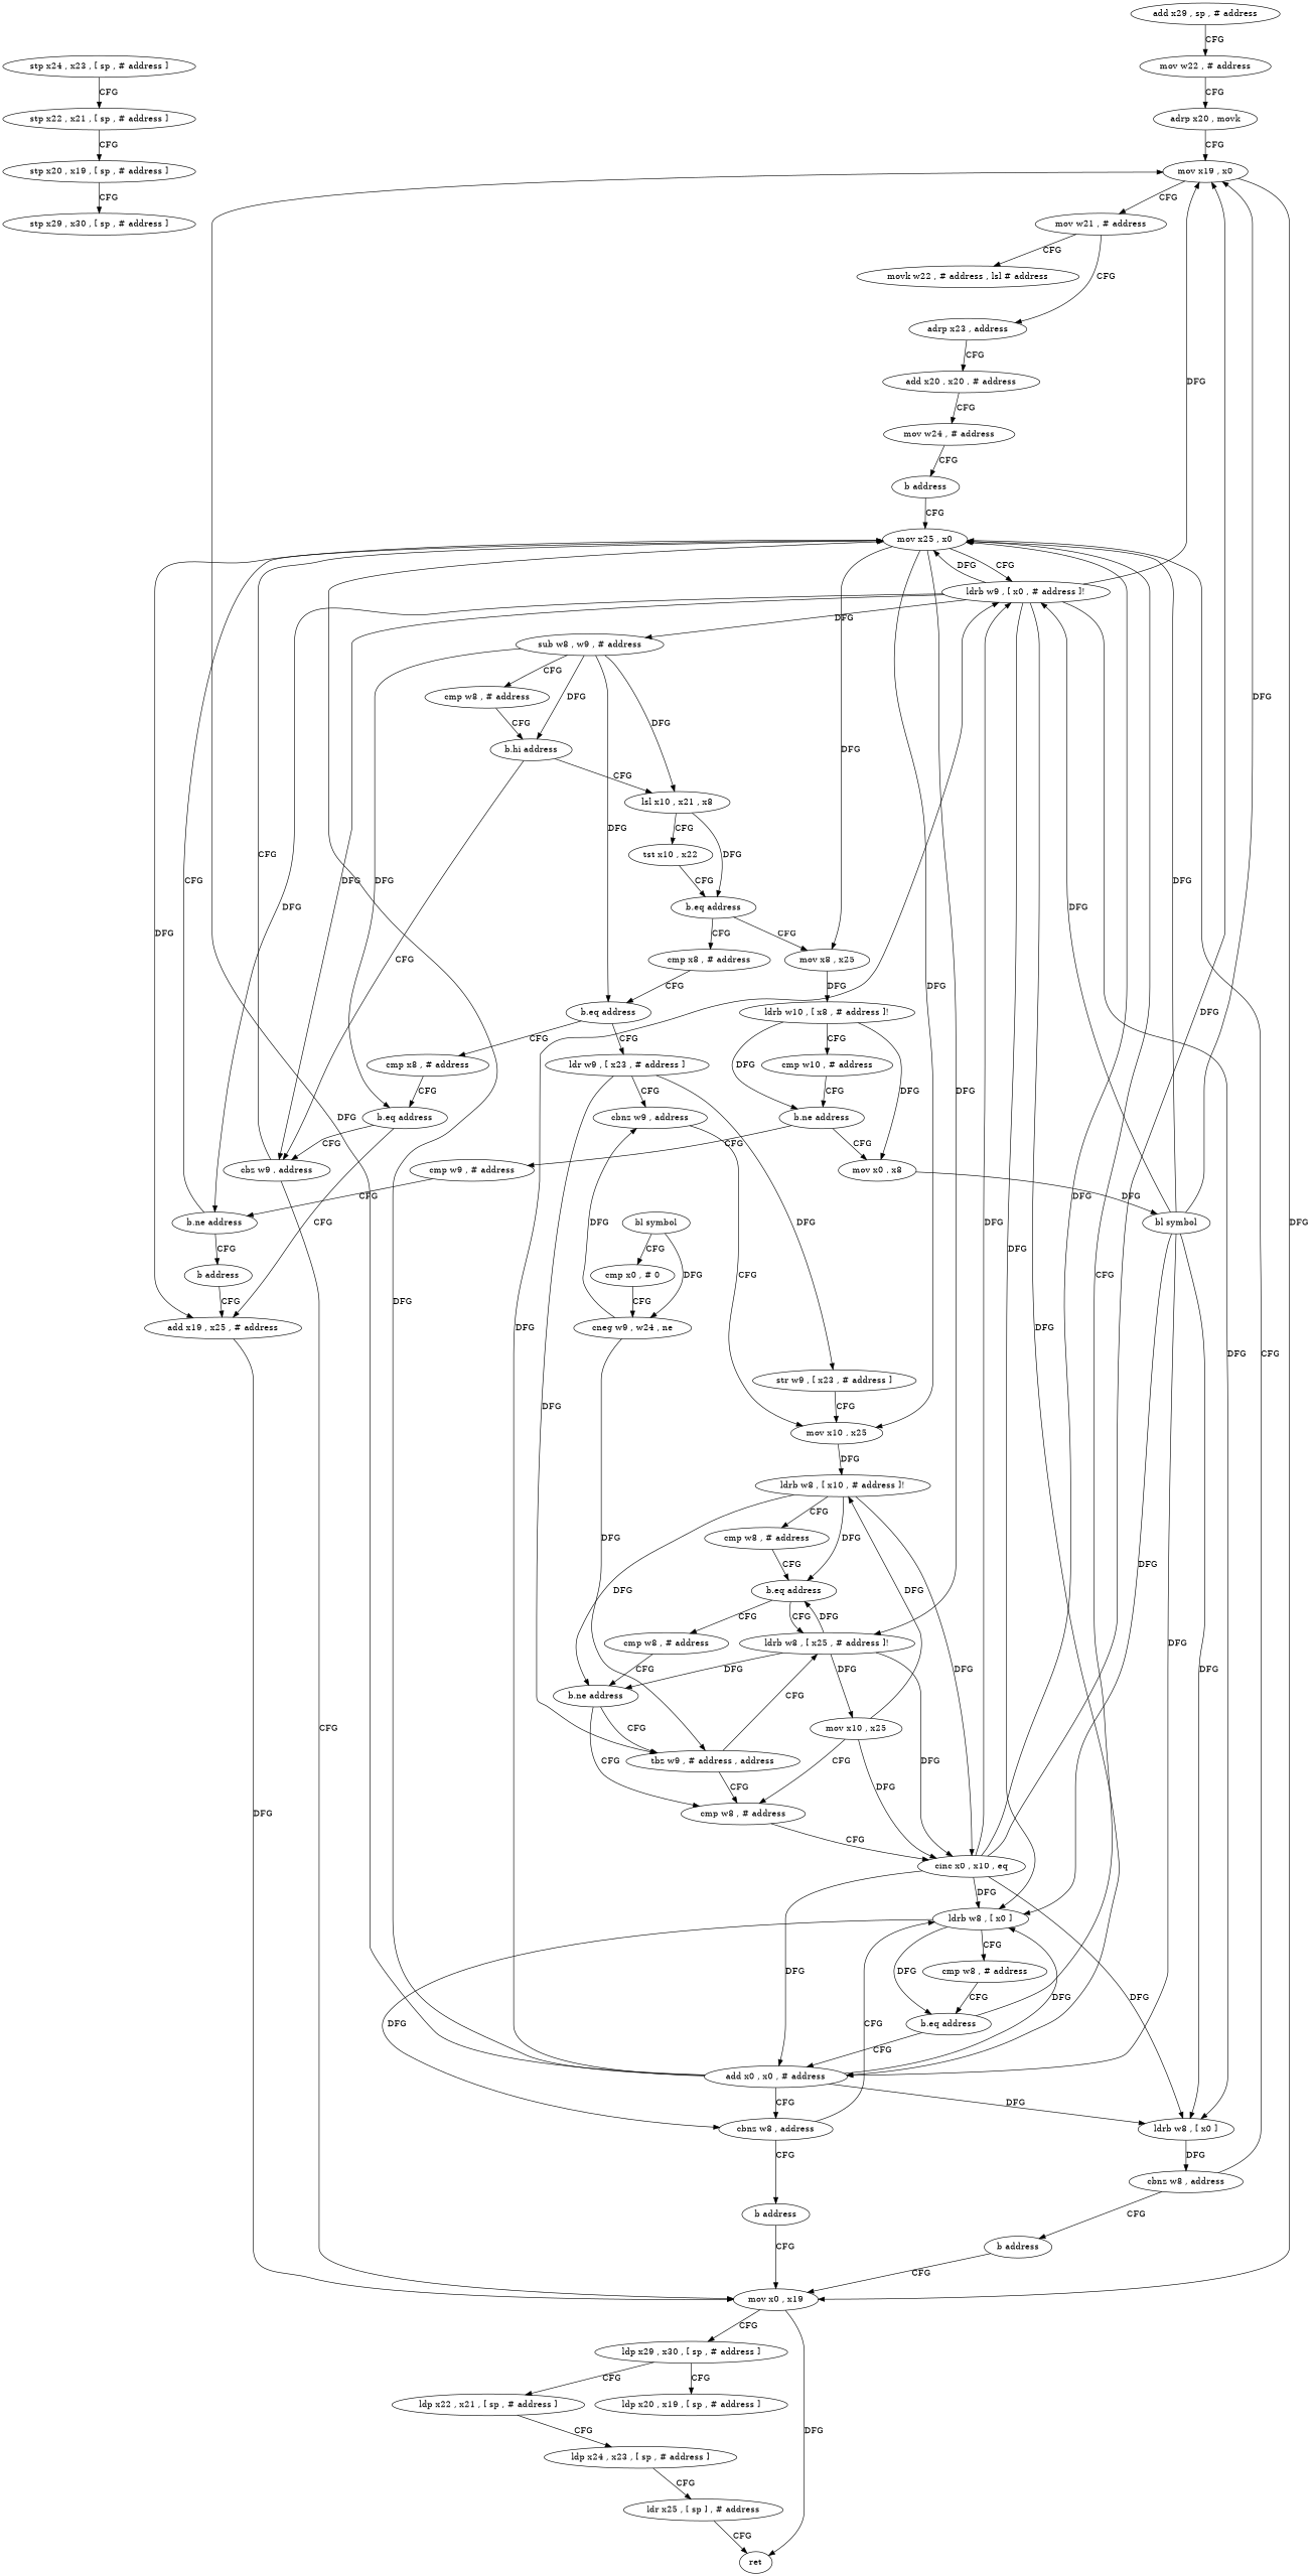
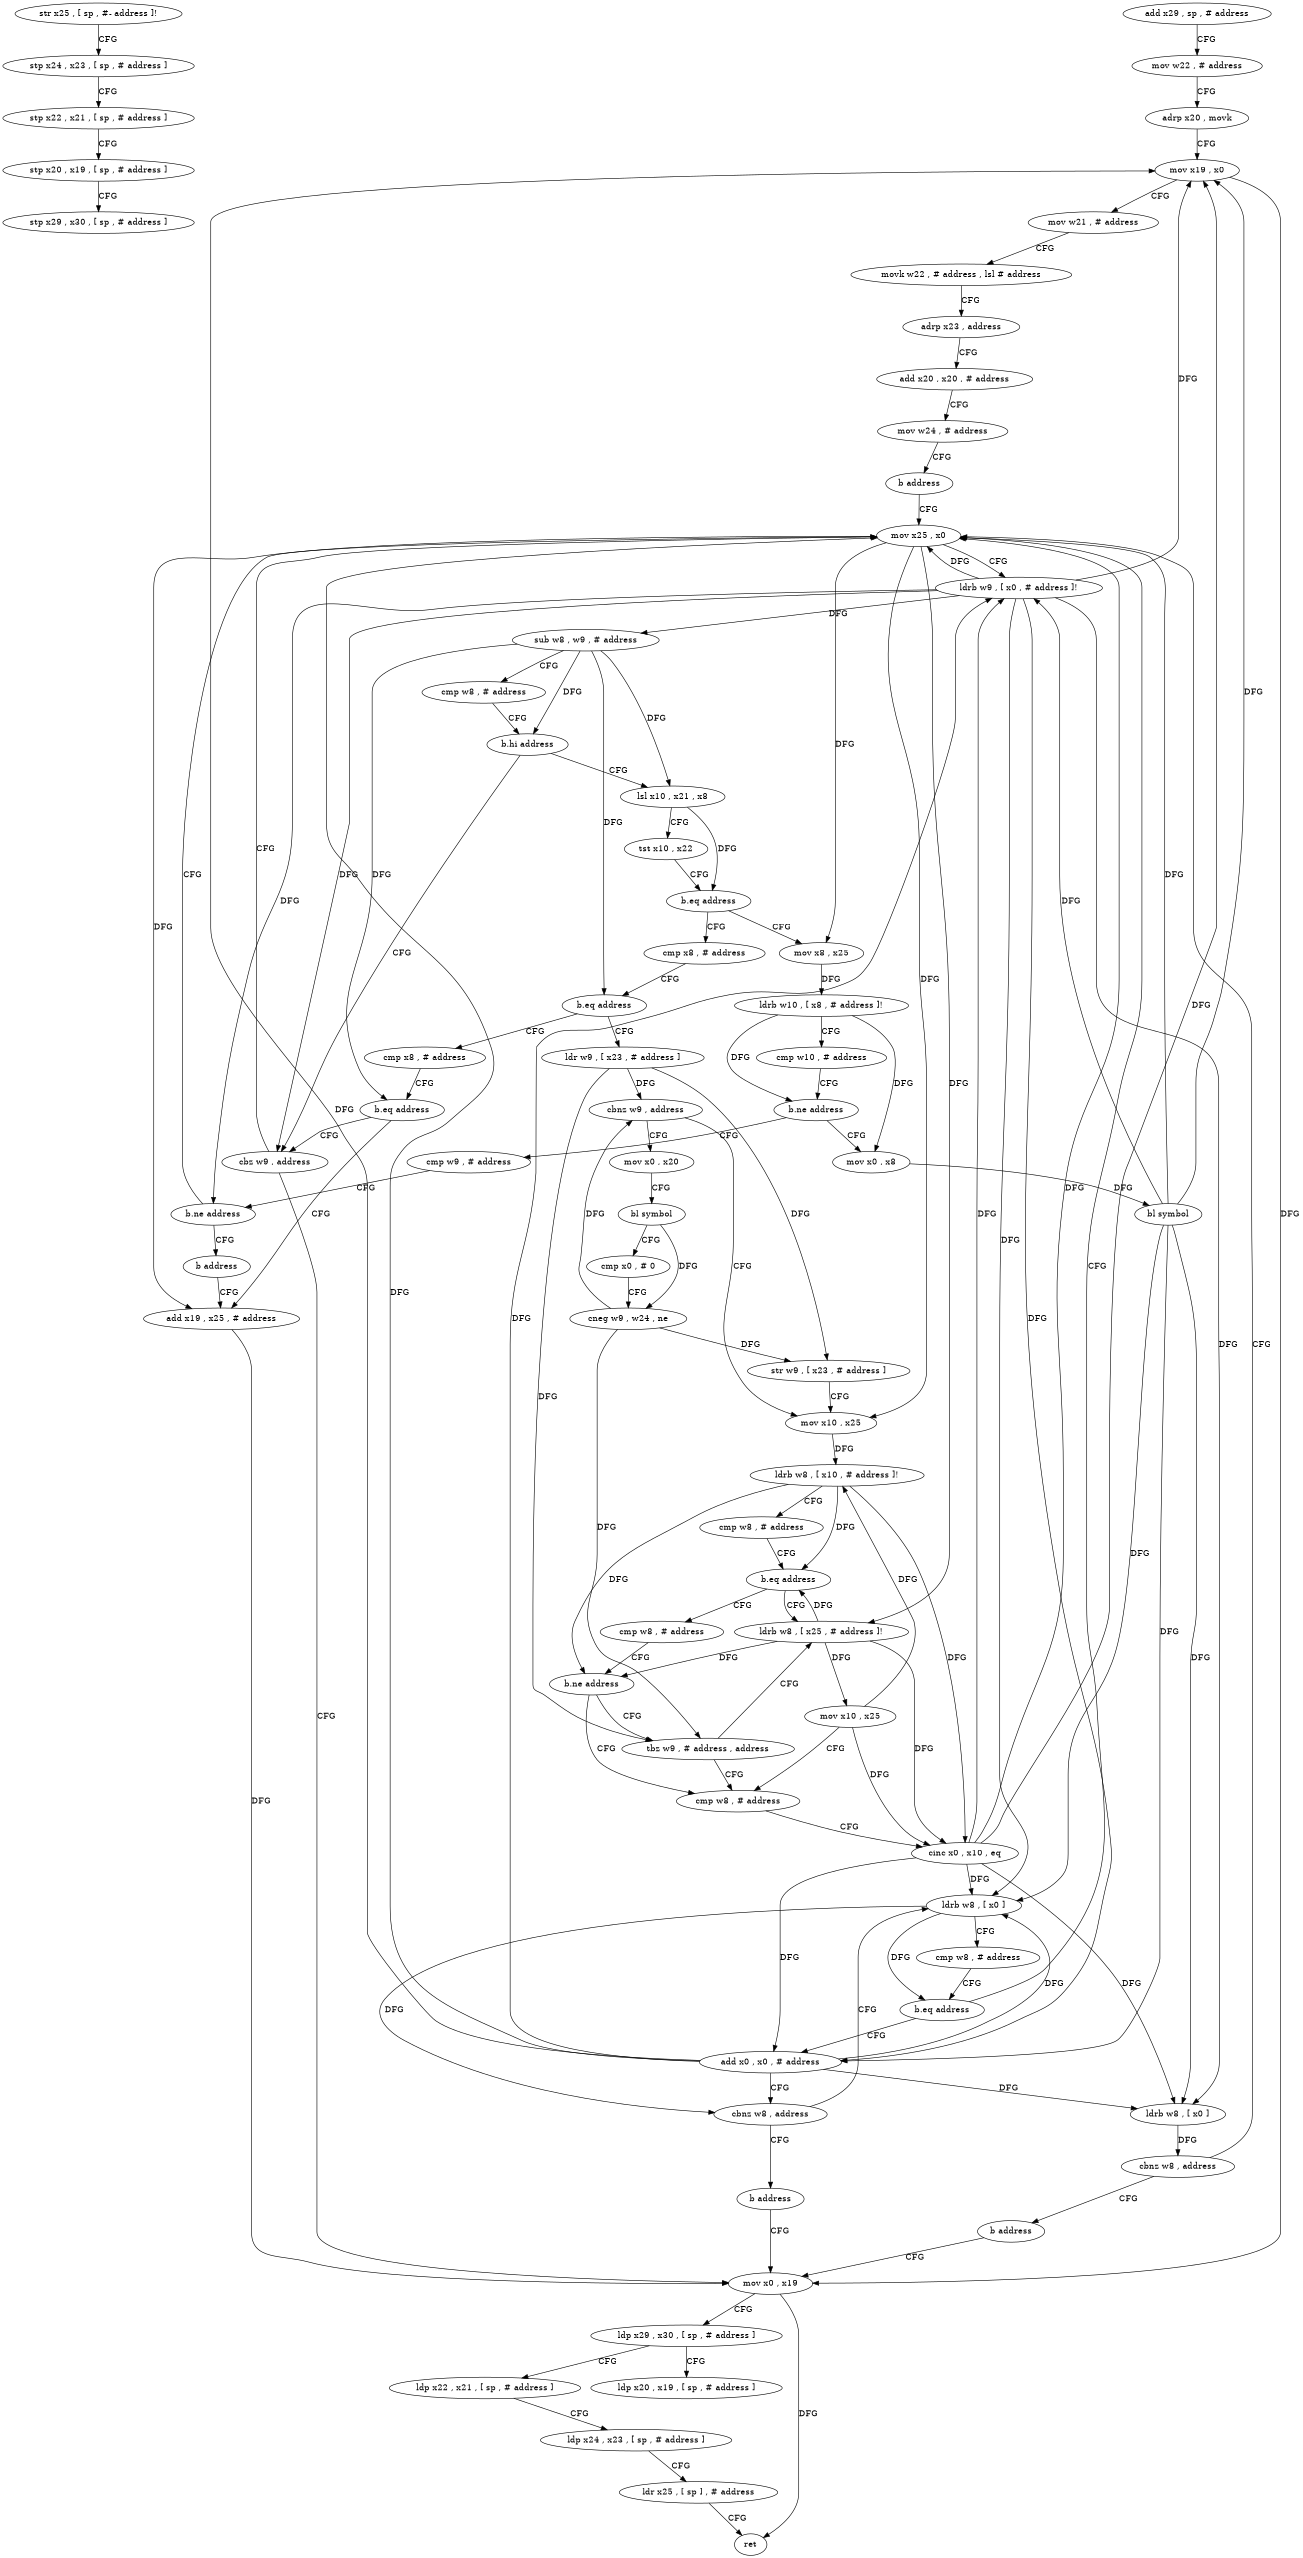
  digraph {
+   n1 [label="str x25 , [ sp , #- address ]!"]
    n2 [label="stp x24 , x23 , [ sp , # address ]"]
    n3 [label="stp x22 , x21 , [ sp , # address ]"]
    n4 [label="stp x20 , x19 , [ sp , # address ]"]
    n5 [label="stp x29 , x30 , [ sp , # address ]"]
    n6 [label="add x29 , sp , # address"]
    n7 [label="mov w22 , # address"]
    n8 [label="adrp x20 , movk"]
    n9 [label="mov x19 , x0"]
    n10 [label="mov w21 , # address"]
    n11 [label="mov x0 , x19"]
    n12 [label="movk w22 , # address , lsl # address"]
    n13 [label="ldp x29 , x30 , [ sp , # address ]"]
    n14 [label=ret]
    n15 [label="adrp x23 , address"]
    n16 [label="add x20 , x20 , # address"]
    n17 [label="mov w24 , # address"]
    n18 [label="b address"]
    n19 [label="mov x25 , x0"]
    n20 [label="ldrb w9 , [ x0 , # address ]!"]
    n21 [label="mov x8 , x25"]
    n22 [label="mov x10 , x25"]
    n23 [label="add x19 , x25 , # address"]
    n24 [label="ldrb w8 , [ x25 , # address ]!"]
    n25 [label="sub w8 , w9 , # address"]
    n26 [label="cbz w9 , address"]
    n27 [label="b.ne address"]
    n28 [label="ldrb w8 , [ x0 ]"]
    n29 [label="add x0 , x0 , # address"]
    n30 [label="ldrb w8 , [ x0 ]"]
    n31 [label="ldrb w10 , [ x8 , # address ]!"]
    n32 [label="ldrb w8 , [ x10 , # address ]!"]
    n33 [label="b.eq address"]
    n34 [label="b.ne address"]
    n35 [label="cinc x0 , x10 , eq"]
    n36 [label="mov x10 , x25"]
    n37 [label="cmp w8 , # address"]
    n38 [label="b.hi address"]
    n39 [label="lsl x10 , x21 , x8"]
    n40 [label="b.eq address"]
    n41 [label="b.eq address"]
    n42 [label="b address"]
    n43 [label="cbnz w8 , address"]
    n44 [label="cbnz w8 , address"]
    n45 [label="cmp w8 , # address"]
    n46 [label="b.eq address"]
    n47 [label="tst x10 , x22"]
    n48 [label="b.eq address"]
    n49 [label="ldr w9 , [ x23 , # address ]"]
    n50 [label="cmp x8 , # address"]
    n51 [label="cmp x8 , # address"]
    n52 [label="ldp x20 , x19 , [ sp , # address ]"]
    n53 [label="ldp x22 , x21 , [ sp , # address ]"]
    n54 [label="cmp w10 , # address"]
    n55 [label="b.ne address"]
    n56 [label="mov x0 , x8"]
    n57 [label="ldp x24 , x23 , [ sp , # address ]"]
    n58 [label="ldr x25 , [ sp ] , # address"]
    n59 [label="cbnz w9 , address"]
    n60 [label="str w9 , [ x23 , # address ]"]
    n61 [label="tbz w9 , # address , address"]
+   n62 [label="mov x0 , x20"]
    n63 [label="cmp w8 , # address"]
    n64 [label="cmp w9 , # address"]
    n65 [label="bl symbol"]
    n66 [label="bl symbol"]
    n67 [label="cmp w8 , # address"]
    n68 [label="cmp x0 , # 0"]
    n69 [label="cneg w9 , w24 , ne"]
    n70 [label="b address"]
    n71 [label="cmp w8 , # address"]
    n72 [label="b address"]
+   n1 -> n2 [label=CFG]
    n2 -> n3 [label=CFG]
    n3 -> n4 [label=CFG]
    n4 -> n5 [label=CFG]
    n6 -> n7 [label=CFG]
    n7 -> n8 [label=CFG]
    n8 -> n9 [label=CFG]
    n9 -> n10 [label=CFG]
    n9 -> n11 [label=DFG]
    n10 -> n12 [label=CFG]
    n11 -> n13 [label=CFG]
    n11 -> n14 [label=DFG]
-   n10 -> n15 [label=CFG]
+   n12 -> n15 [label=CFG]
    n13 -> n52 [label=CFG]
    n13 -> n53 [label=CFG]
    n15 -> n16 [label=CFG]
    n16 -> n17 [label=CFG]
    n17 -> n18 [label=CFG]
    n18 -> n19 [label=CFG]
    n19 -> n20 [label=CFG]
    n19 -> n21 [label=DFG]
    n19 -> n22 [label=DFG]
    n19 -> n23 [label=DFG]
    n19 -> n24 [label=DFG]
    n20 -> n9 [label=DFG]
    n20 -> n19 [label=DFG]
    n20 -> n25 [label=DFG]
    n20 -> n26 [label=DFG]
    n20 -> n27 [label=DFG]
    n20 -> n28 [label=DFG]
    n20 -> n29 [label=DFG]
    n20 -> n30 [label=DFG]
    n21 -> n31 [label=DFG]
    n22 -> n32 [label=DFG]
    n23 -> n11 [label=DFG]
    n24 -> n33 [label=DFG]
    n24 -> n34 [label=DFG]
    n24 -> n35 [label=DFG]
    n24 -> n36 [label=DFG]
    n25 -> n37 [label=CFG]
    n25 -> n38 [label=DFG]
    n25 -> n39 [label=DFG]
    n25 -> n40 [label=DFG]
    n25 -> n41 [label=DFG]
    n26 -> n11 [label=CFG]
    n26 -> n19 [label=CFG]
    n27 -> n19 [label=CFG]
    n27 -> n42 [label=CFG]
    n28 -> n43 [label=DFG]
    n29 -> n9 [label=DFG]
    n29 -> n19 [label=DFG]
    n29 -> n20 [label=DFG]
    n29 -> n28 [label=DFG]
    n29 -> n30 [label=DFG]
    n29 -> n44 [label=CFG]
    n30 -> n44 [label=DFG]
    n30 -> n45 [label=CFG]
    n30 -> n46 [label=DFG]
    n31 -> n54 [label=CFG]
    n31 -> n55 [label=DFG]
    n31 -> n56 [label=DFG]
    n32 -> n33 [label=DFG]
    n32 -> n34 [label=DFG]
    n32 -> n35 [label=DFG]
    n32 -> n67 [label=CFG]
    n33 -> n24 [label=CFG]
    n33 -> n71 [label=CFG]
    n34 -> n61 [label=CFG]
    n34 -> n63 [label=CFG]
    n35 -> n9 [label=DFG]
    n35 -> n19 [label=DFG]
    n35 -> n20 [label=DFG]
    n35 -> n28 [label=DFG]
    n35 -> n29 [label=DFG]
    n35 -> n30 [label=DFG]
    n36 -> n32 [label=DFG]
    n36 -> n35 [label=DFG]
    n36 -> n63 [label=CFG]
    n37 -> n38 [label=CFG]
    n38 -> n26 [label=CFG]
    n38 -> n39 [label=CFG]
    n39 -> n47 [label=CFG]
    n39 -> n48 [label=DFG]
    n40 -> n49 [label=CFG]
    n40 -> n50 [label=CFG]
    n41 -> n23 [label=CFG]
    n41 -> n26 [label=CFG]
    n42 -> n23 [label=CFG]
    n43 -> n19 [label=CFG]
    n43 -> n70 [label=CFG]
    n44 -> n30 [label=CFG]
    n44 -> n72 [label=CFG]
    n45 -> n46 [label=CFG]
    n46 -> n19 [label=CFG]
    n46 -> n29 [label=CFG]
    n47 -> n48 [label=CFG]
    n48 -> n21 [label=CFG]
    n48 -> n51 [label=CFG]
-   n49 -> n59 [label=CFG]
+   n49 -> n59 [label=DFG]
    n49 -> n60 [label=DFG]
    n49 -> n61 [label=DFG]
    n50 -> n41 [label=CFG]
    n51 -> n40 [label=CFG]
    n53 -> n57 [label=CFG]
    n54 -> n55 [label=CFG]
    n55 -> n56 [label=CFG]
    n55 -> n64 [label=CFG]
    n56 -> n65 [label=DFG]
    n57 -> n58 [label=CFG]
    n58 -> n14 [label=CFG]
    n59 -> n22 [label=CFG]
+   n59 -> n62 [label=CFG]
    n60 -> n22 [label=CFG]
    n61 -> n24 [label=CFG]
    n61 -> n63 [label=CFG]
+   n62 -> n66 [label=CFG]
    n63 -> n35 [label=CFG]
    n64 -> n27 [label=CFG]
    n65 -> n9 [label=DFG]
    n65 -> n19 [label=DFG]
    n65 -> n20 [label=DFG]
    n65 -> n28 [label=DFG]
    n65 -> n29 [label=DFG]
    n65 -> n30 [label=DFG]
    n66 -> n68 [label=CFG]
    n66 -> n69 [label=DFG]
    n67 -> n33 [label=CFG]
    n68 -> n69 [label=CFG]
    n69 -> n59 [label=DFG]
+   n69 -> n60 [label=DFG]
    n69 -> n61 [label=DFG]
    n70 -> n11 [label=CFG]
    n71 -> n34 [label=CFG]
    n72 -> n11 [label=CFG]
  }
